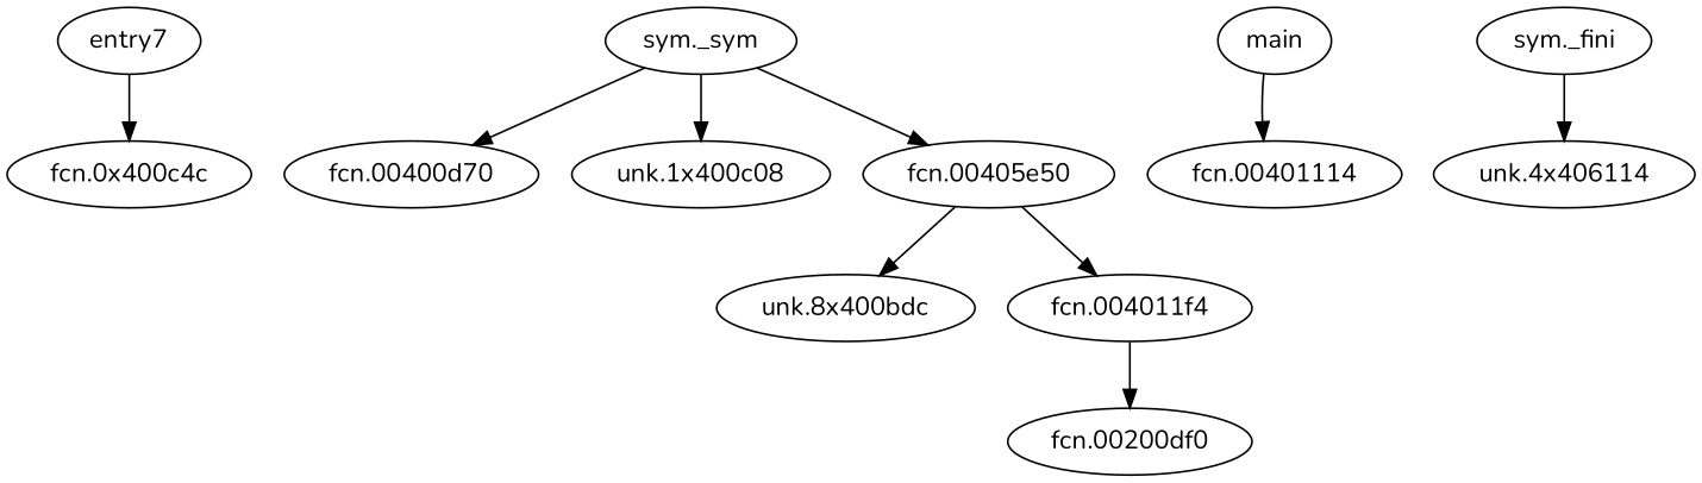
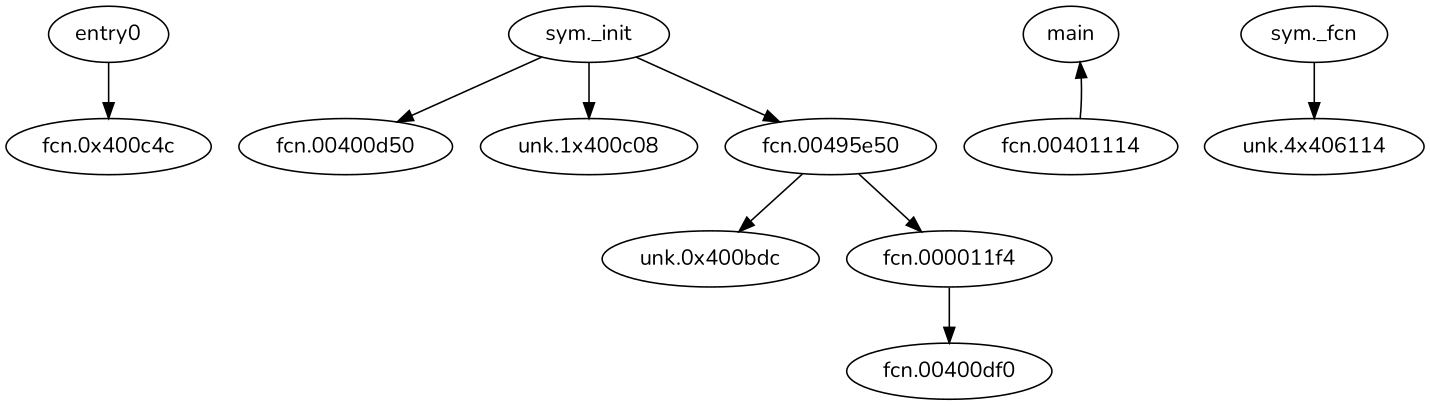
  digraph {
    fontname=Nunito
    node [fontname=Nunito]
    edge [fontname=Nunito]
-   n1 [label=entry7]
+   n1 [label=entry0]
    n2 [label="fcn.0x400c4c"]
-   n3 [label="sym._sym"]
-   n4 [label="fcn.00400d70"]
+   n3 [label="sym._init"]
+   n4 [label="fcn.00400d50"]
    n5 [label="unk.1x400c08"]
-   n6 [label="fcn.00405e50"]
-   n7 [label="unk.8x400bdc"]
-   n8 [label="fcn.004011f4"]
+   n6 [label="fcn.00495e50"]
+   n7 [label="unk.0x400bdc"]
+   n8 [label="fcn.000011f4"]
    n9 [label=main]
    n10 [label="fcn.00401114"]
-   n11 [label="fcn.00200df0"]
-   n12 [label="sym._fini"]
+   n11 [label="fcn.00400df0"]
+   n12 [label="sym._fcn"]
    n13 [label="unk.4x406114"]
    n1 -> n2
    n3 -> n4
    n3 -> n5
    n3 -> n6
    n6 -> n7
    n6 -> n8
    n8 -> n11
-   n9 -> n10
+   n10 -> n9
    n12 -> n13
  }
